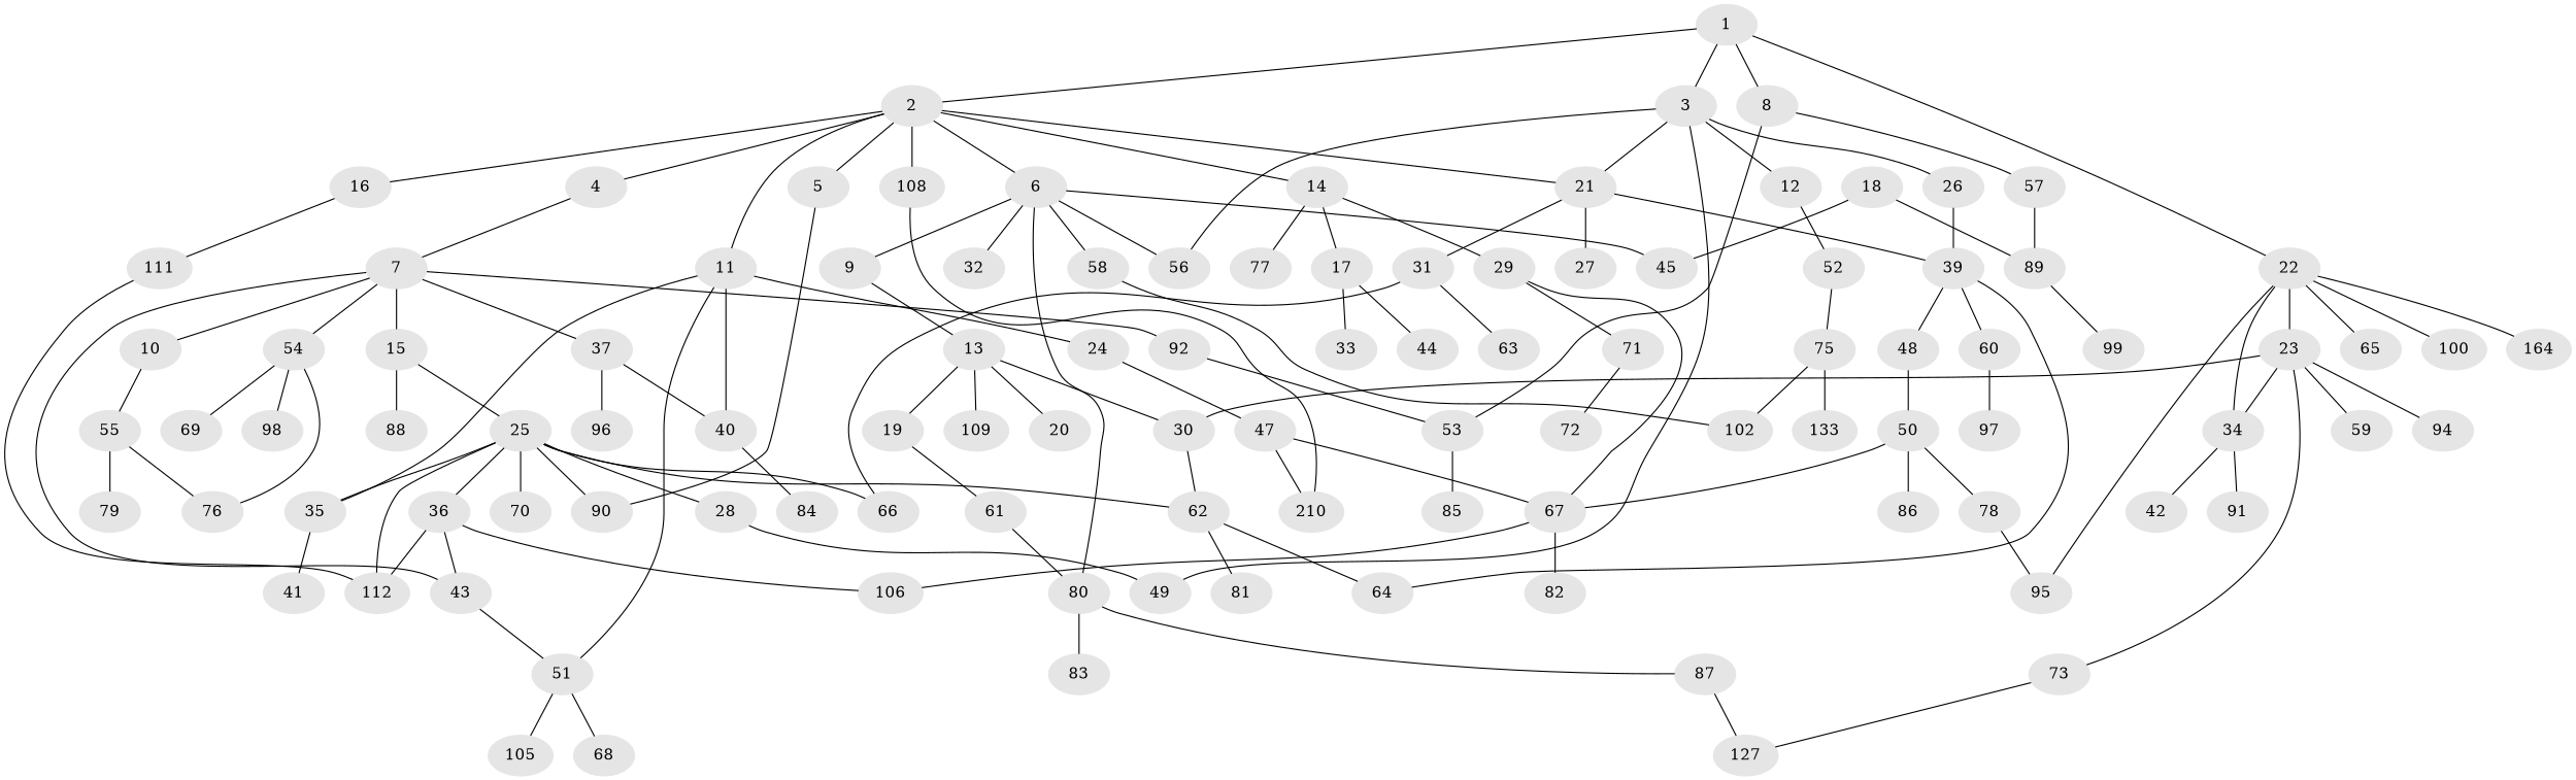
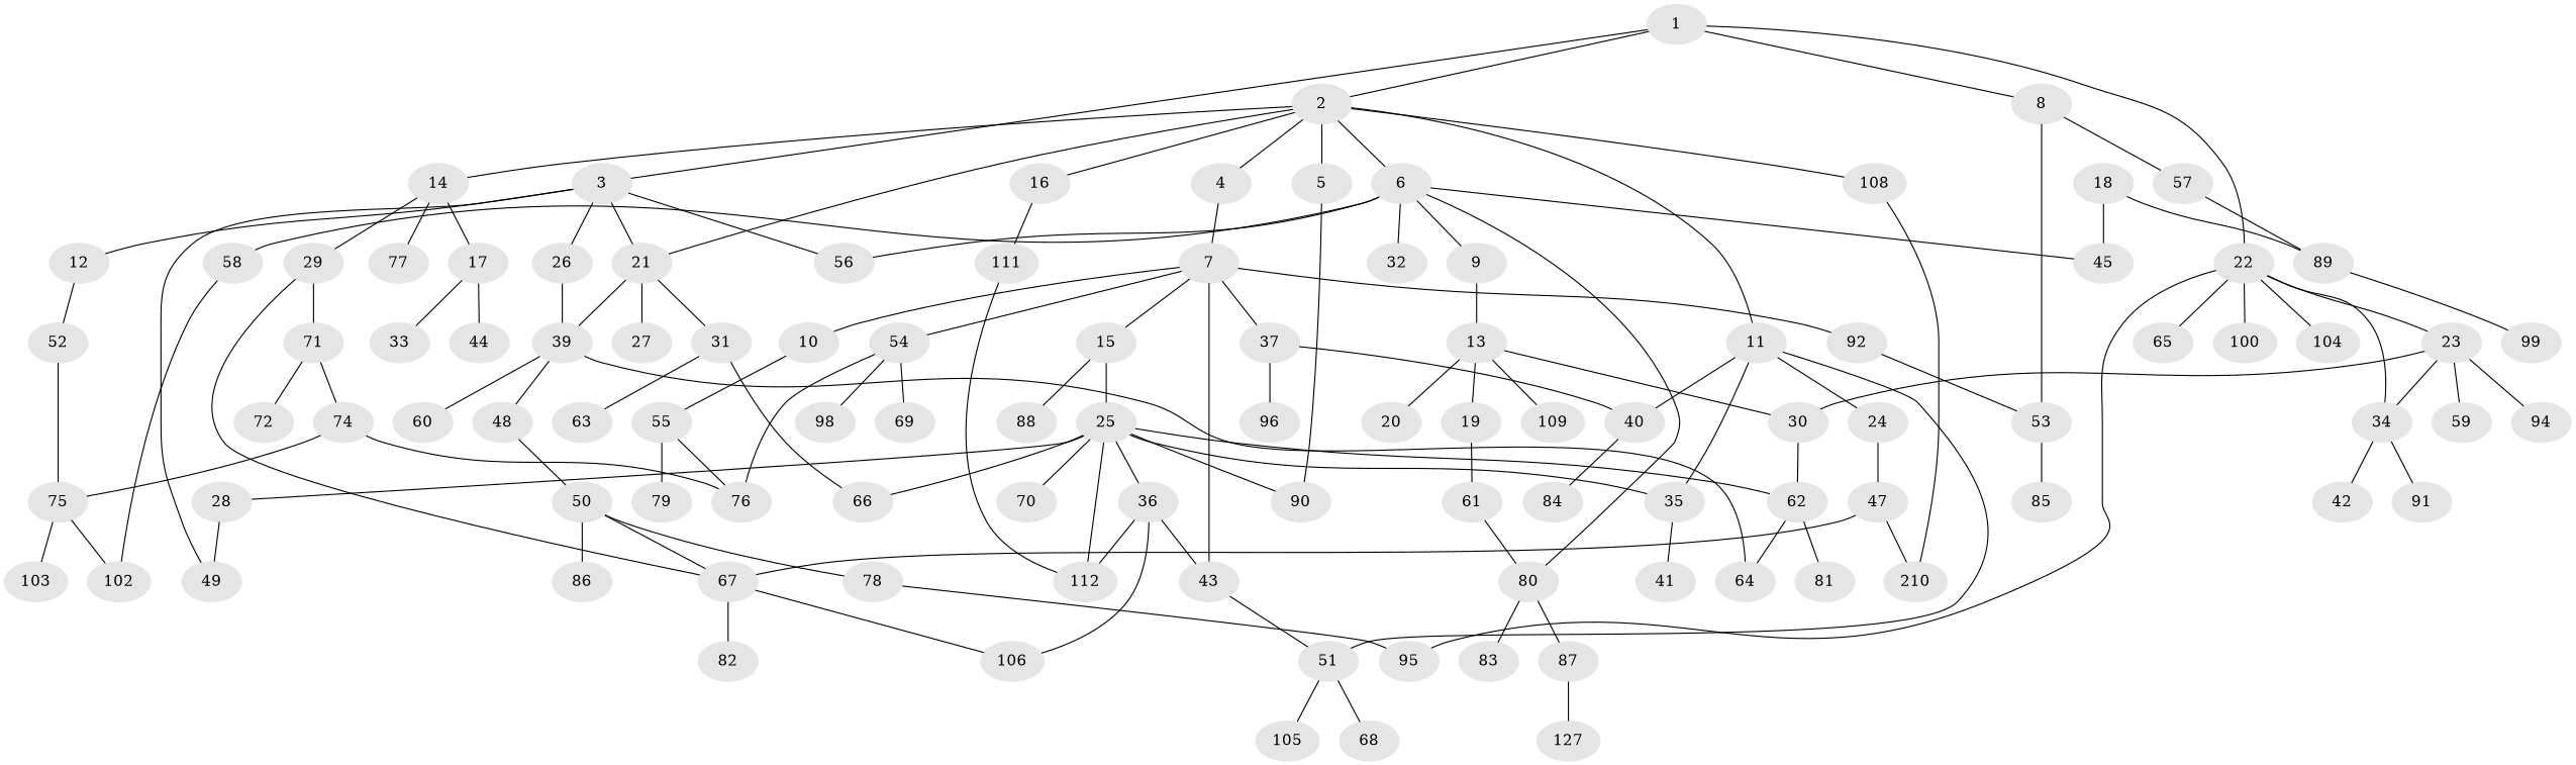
  graph {
    node [color=gray90 style=filled]
    1
    2
    3
    8
    22
    4
    5
    6
    11
    14
    16
    21
    108
    12
    26
    49
    56
    53
    57
    23
    34
    65
    95
    100
-   104 [label=164]
+   104
    7
    90
    9
    32
    58
    80
    45
    24
    35
    40
    51
    17
    29
    77
    111
    27
    31
    39
    n44 [label=210]
    52
    10
    15
    37
    43
    54
    92
    33
    44
    13
    18
    89
    102
    83
    87
    55
    25
    88
    96
    69
    76
    98
    85
    19
    20
    30
    109
    79
    47
    41
    84
    68
    105
    75
    61
    62
    67
    71
    28
    36
    66
    70
    112
    99
    63
    48
    60
    64
    59
-   73
    94
    42
    91
    n98 [label=127]
    106
    81
    82
    72
+   74
    50
-   97
    78
    86
-   103 [label=133]
+   103
    1 -- 2
    1 -- 3
    1 -- 8
    1 -- 22
    2 -- 4
    2 -- 5
    2 -- 6
    2 -- 11
    2 -- 14
    2 -- 16
    2 -- 21
    2 -- 108
    3 -- 21
    3 -- 12
    3 -- 26
    3 -- 49
    3 -- 56
    8 -- 53
    8 -- 57
    22 -- 23
    22 -- 34
    22 -- 65
    22 -- 95
    22 -- 100
    22 -- 104
    4 -- 7
    5 -- 90
    6 -- 56
    6 -- 9
    6 -- 32
    6 -- 58
    6 -- 80
    6 -- 45
    11 -- 24
    11 -- 35
    11 -- 40
    11 -- 51
    14 -- 17
    14 -- 29
    14 -- 77
    16 -- 111
    21 -- 27
    21 -- 31
    21 -- 39
    108 -- n44
    12 -- 52
    26 -- 39
    53 -- 85
    57 -- 89
    23 -- 34
    23 -- 30
    23 -- 59
-   23 -- 73
    23 -- 94
    34 -- 42
    34 -- 91
    7 -- 10
    7 -- 15
    7 -- 37
    7 -- 43
    7 -- 54
    7 -- 92
    9 -- 13
    58 -- 102
    80 -- 83
    80 -- 87
    24 -- 47
    35 -- 41
    40 -- 84
    51 -- 68
    51 -- 105
    17 -- 33
    17 -- 44
    29 -- 67
    29 -- 71
    111 -- 112
    31 -- 66
    31 -- 63
    39 -- 48
    39 -- 60
    39 -- 64
    52 -- 75
    10 -- 55
    15 -- 25
    15 -- 88
    37 -- 40
    37 -- 96
    43 -- 51
    54 -- 69
    54 -- 76
    54 -- 98
    92 -- 53
    13 -- 19
    13 -- 20
    13 -- 30
    13 -- 109
    18 -- 45
    18 -- 89
    89 -- 99
    87 -- n98
    55 -- 76
    55 -- 79
    25 -- 90
    25 -- 35
    25 -- 62
    25 -- 28
    25 -- 36
    25 -- 66
    25 -- 70
    25 -- 112
    19 -- 61
    30 -- 62
    47 -- n44
    47 -- 67
    75 -- 102
    75 -- 103
    61 -- 80
    62 -- 64
    62 -- 81
    67 -- 106
    67 -- 82
    71 -- 72
+   71 -- 74
    28 -- 49
    36 -- 43
    36 -- 112
    36 -- 106
    48 -- 50
-   60 -- 97
-   73 -- n98
+   74 -- 76
+   74 -- 75
    50 -- 67
    50 -- 78
    50 -- 86
    78 -- 95
  }
